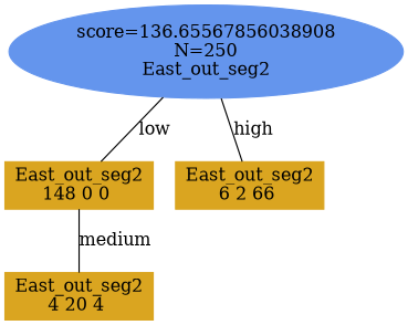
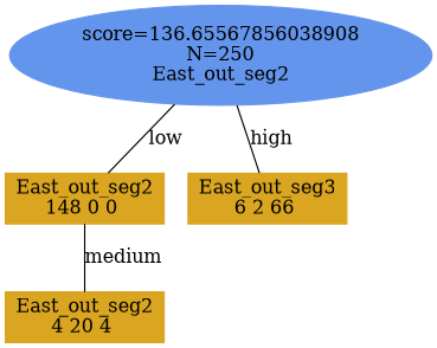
  digraph {
    node [color=goldenrod shape=box style=filled]
    edge [dir=none]
    n1 [color=cornflowerblue label="score=136.65567856038908\nN=250\nEast_out_seg2" shape=ellipse]
    n2 [label="East_out_seg2\n148 0 0 "]
    n3 [label="East_out_seg2\n4 20 4 "]
-   n4 [label="East_out_seg2\n6 2 66 "]
+   n4 [label="East_out_seg3\n6 2 66 "]
    subgraph sub_1 {
      rank=same
      n1
    }
    subgraph sub_2 {
      rank=same
      n2
    }
    subgraph sub_3 {
      rank=same
      n3
    }
    subgraph sub_4 {
      rank=same
      n4
    }
    n1 -> n2 [label=low]
    n1 -> n4 [label=high]
    n2 -> n3 [label=medium]
  }
